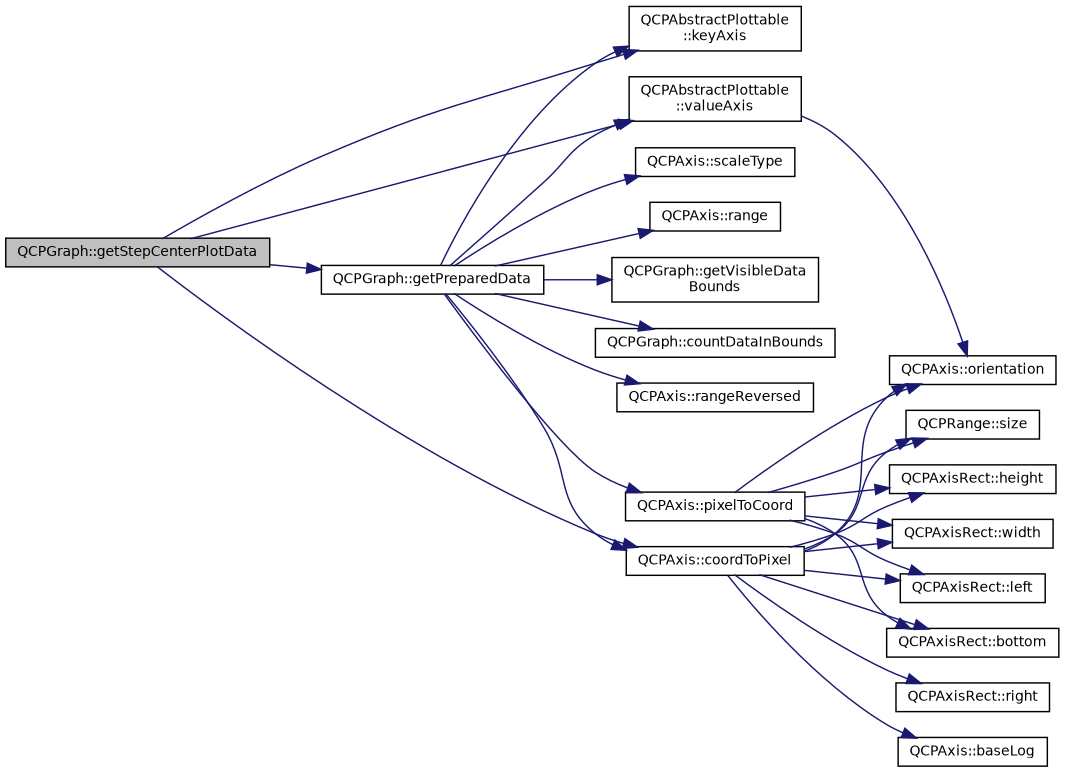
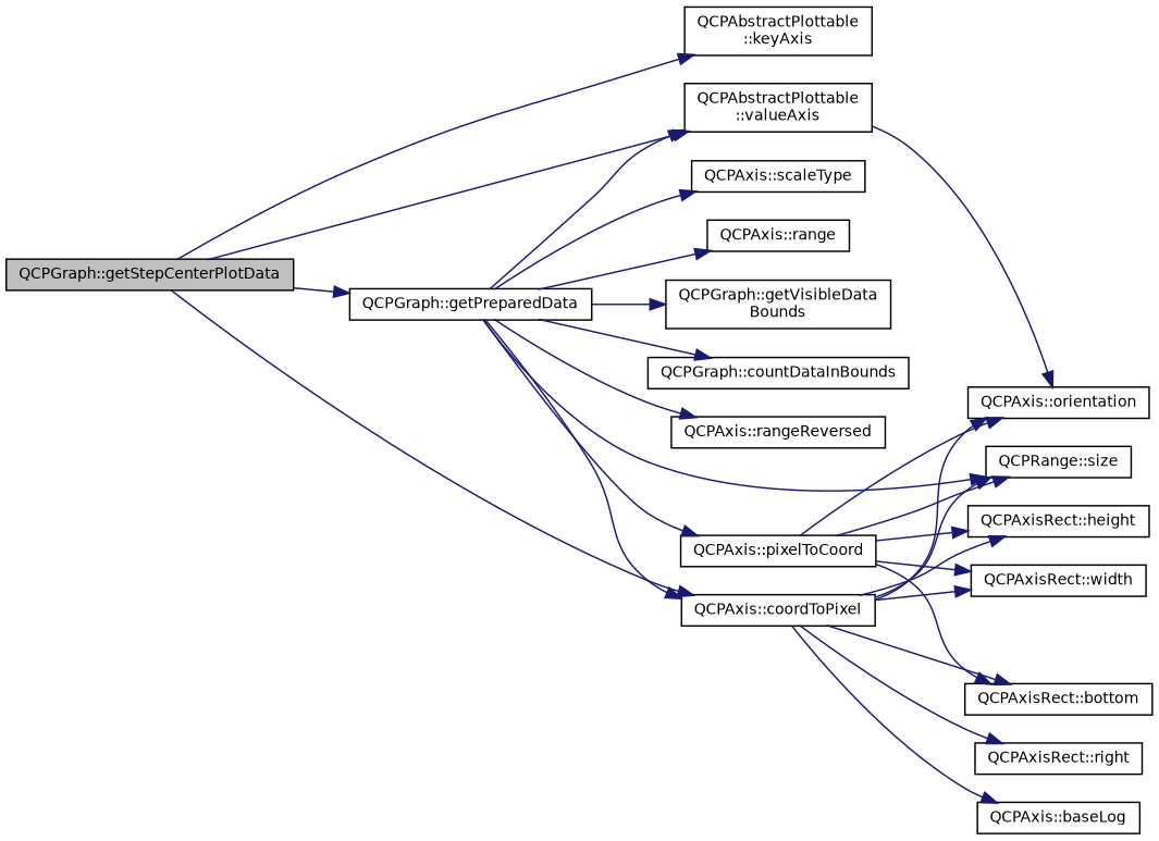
  digraph {
    rankdir=LR
    node [color=black fillcolor=white fontname=Helvetica fontsize=10 shape=record style=filled]
    edge [color=midnightblue fontname=Helvetica fontsize=10 labelfontname=Helvetica labelfontsize=10 style=solid]
    n1 [fillcolor=grey75 fontcolor=black height=0.2 label="QCPGraph::getStepCenterPlotData" width=0.4]
    n2 [height=0.2 label="QCPAbstractPlottable\l::keyAxis" width=0.4]
    n3 [height=0.2 label="QCPAbstractPlottable\l::valueAxis" width=0.4]
    n4 [height=0.2 label="QCPGraph::getPreparedData" width=0.4]
    n5 [height=0.2 label="QCPAxis::coordToPixel" width=0.4]
    n6 [height=0.2 label="QCPAxis::orientation" width=0.4]
    n7 [height=0.2 label="QCPGraph::getVisibleData\lBounds" width=0.4]
    n8 [height=0.2 label="QCPGraph::countDataInBounds" width=0.4]
    n9 [height=0.2 label="QCPAxis::rangeReversed" width=0.4]
    n10 [height=0.2 label="QCPAxis::pixelToCoord" width=0.4]
    n11 [height=0.2 label="QCPAxis::scaleType" width=0.4]
    n12 [height=0.2 label="QCPAxis::range" width=0.4]
    n13 [height=0.2 label="QCPRange::size" width=0.4]
    n14 [height=0.2 label="QCPAxisRect::width" width=0.4]
-   n15 [height=0.2 label="QCPAxisRect::left" width=0.4]
    n16 [height=0.2 label="QCPAxisRect::right" width=0.4]
    n17 [height=0.2 label="QCPAxis::baseLog" width=0.4]
    n18 [height=0.2 label="QCPAxisRect::bottom" width=0.4]
    n19 [height=0.2 label="QCPAxisRect::height" width=0.4]
    n1 -> n2
    n1 -> n3
    n1 -> n4
    n1 -> n5
    n3 -> n6
-   n4 -> n2
+   n4 -> n13
    n4 -> n3
    n4 -> n5
    n4 -> n7
    n4 -> n8
    n4 -> n9
    n4 -> n10
    n4 -> n11
    n4 -> n12
    n5 -> n6
    n5 -> n13
    n5 -> n14
-   n5 -> n15
    n5 -> n16
    n5 -> n17
    n5 -> n18
    n5 -> n19
    n10 -> n6
    n10 -> n13
    n10 -> n14
-   n10 -> n15
    n10 -> n18
    n10 -> n19
  }
